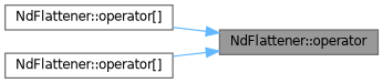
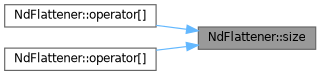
  digraph {
    rankdir=RL
    node [color=grey40 fillcolor=white fontname=Helvetica fontsize=10 shape=box style=filled]
    edge [color=steelblue1 dir=back fontname=Helvetica fontsize=10 labelfontname=Helvetica labelfontsize=10 style=solid]
-   n1 [color=gray40 fillcolor=grey60 fontcolor=black height=0.2 label="NdFlattener::operator" width=0.4]
+   n1 [color=gray40 fillcolor=grey60 fontcolor=black height=0.2 label="NdFlattener::size" width=0.4]
    n2 [height=0.2 label="NdFlattener::operator[]" width=0.4]
    n3 [height=0.2 label="NdFlattener::operator[]" width=0.4]
    n1 -> n2
    n1 -> n3
  }
